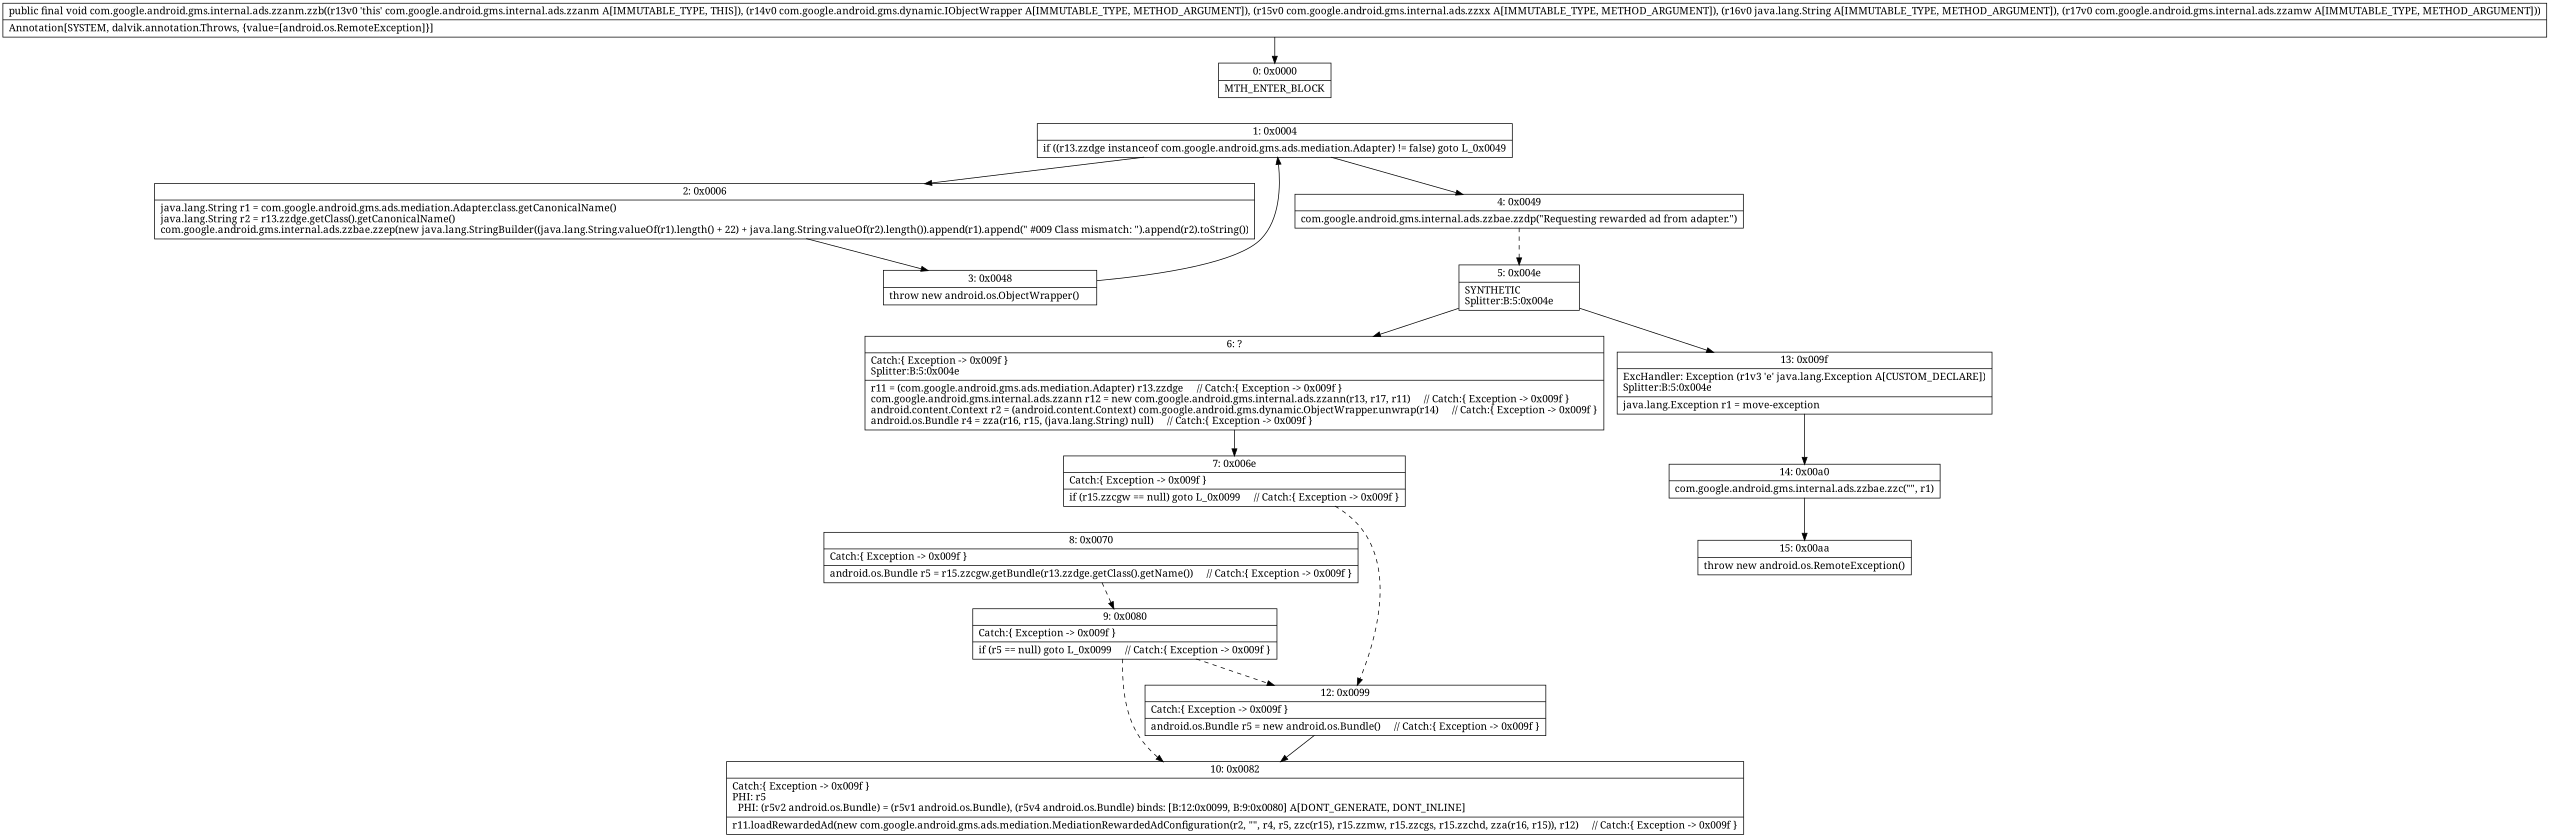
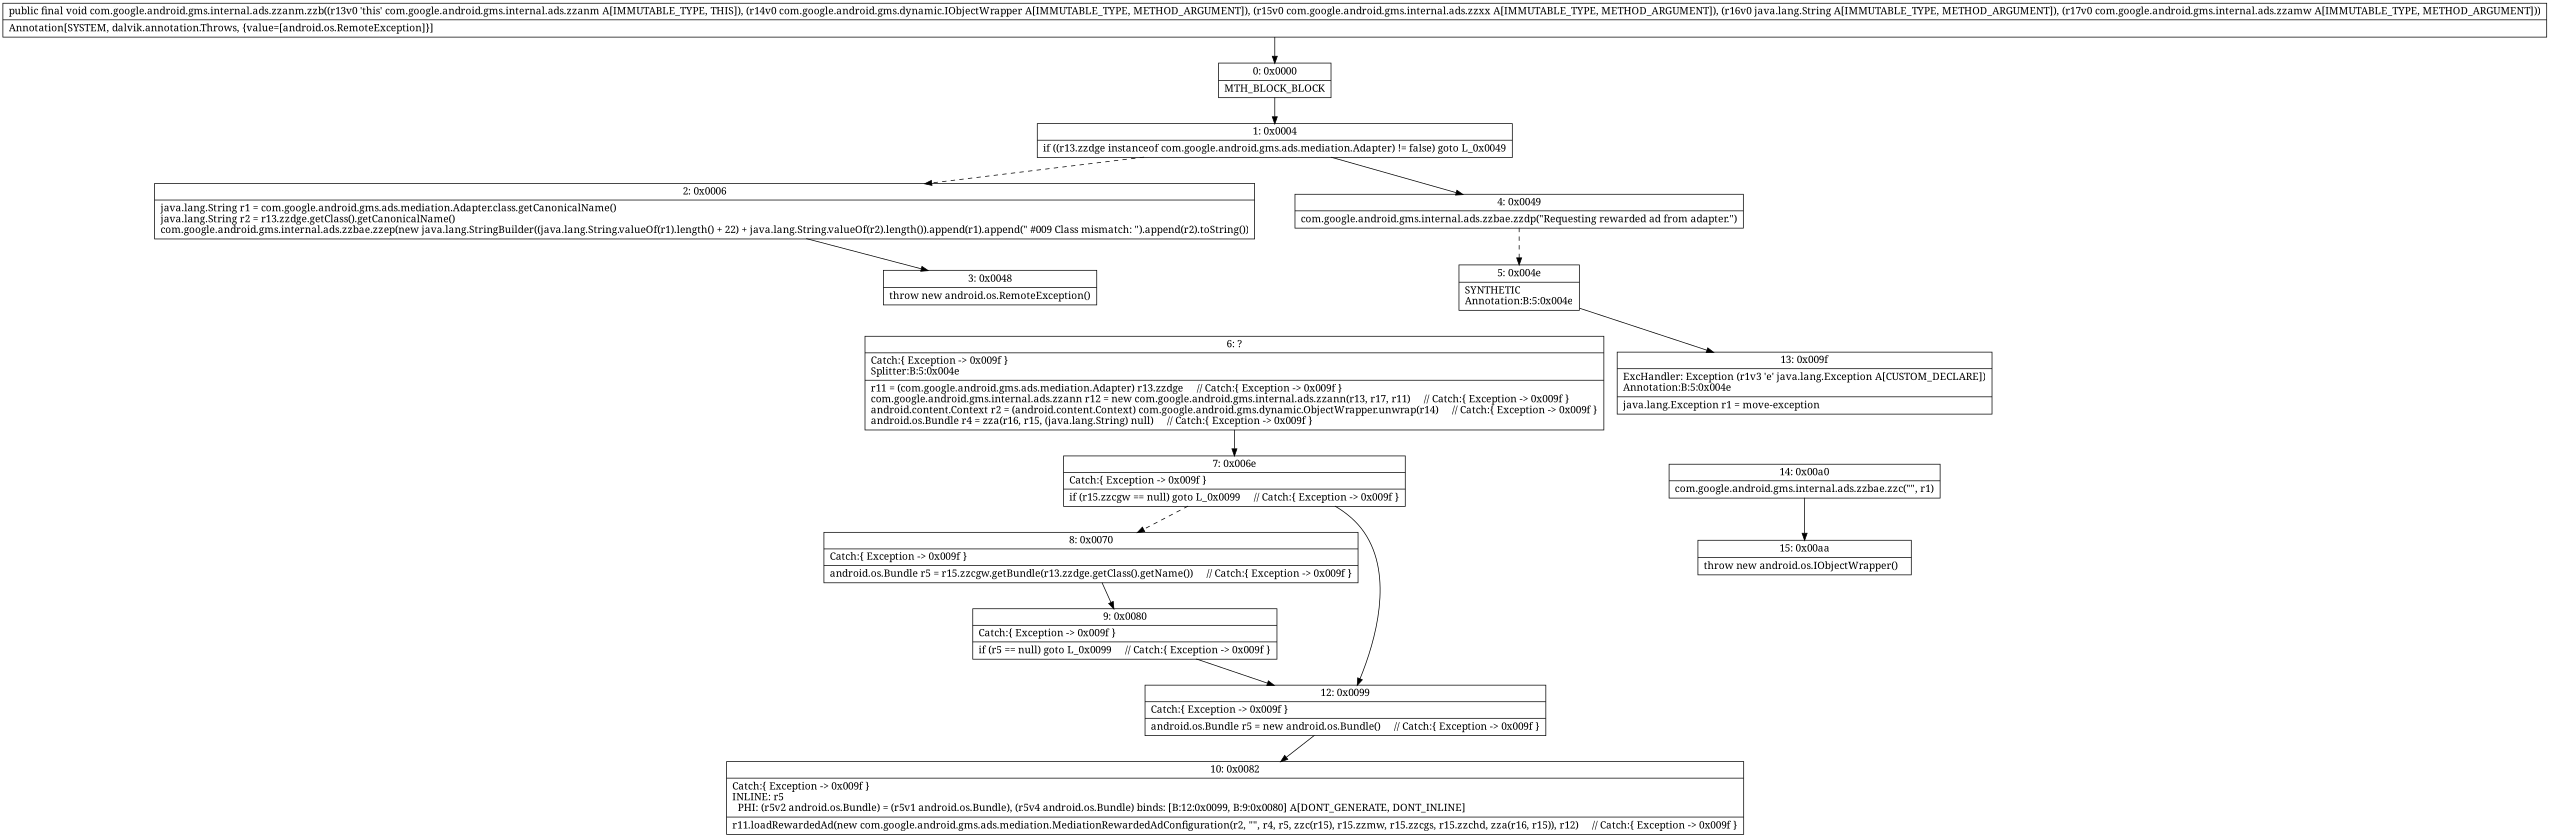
  digraph {
    fontname="Noto Serif"
    node [fontname="Noto Serif" shape=record]
    edge [fontname="Noto Serif"]
-   n1 [label="{0\:\ 0x0000|MTH_ENTER_BLOCK\l}"]
+   n1 [label="{0\:\ 0x0000|MTH_BLOCK_BLOCK\l}"]
    n2 [label="{1\:\ 0x0004|if ((r13.zzdge instanceof com.google.android.gms.ads.mediation.Adapter) != false) goto L_0x0049\l}"]
    n3 [label="{2\:\ 0x0006|java.lang.String r1 = com.google.android.gms.ads.mediation.Adapter.class.getCanonicalName()\ljava.lang.String r2 = r13.zzdge.getClass().getCanonicalName()\lcom.google.android.gms.internal.ads.zzbae.zzep(new java.lang.StringBuilder((java.lang.String.valueOf(r1).length() + 22) + java.lang.String.valueOf(r2).length()).append(r1).append(\" #009 Class mismatch: \").append(r2).toString())\l}"]
    n4 [label="{4\:\ 0x0049|com.google.android.gms.internal.ads.zzbae.zzdp(\"Requesting rewarded ad from adapter.\")\l}"]
-   n5 [label="{3\:\ 0x0048|throw new android.os.ObjectWrapper()\l}"]
-   n6 [label="{5\:\ 0x004e|SYNTHETIC\lSplitter:B:5:0x004e\l}"]
+   n5 [label="{3\:\ 0x0048|throw new android.os.RemoteException()\l}"]
+   n6 [label="{5\:\ 0x004e|SYNTHETIC\lAnnotation:B:5:0x004e\l}"]
    n7 [label="{6\:\ ?|Catch:\{ Exception \-\> 0x009f \}\lSplitter:B:5:0x004e\l|r11 = (com.google.android.gms.ads.mediation.Adapter) r13.zzdge     \/\/ Catch:\{ Exception \-\> 0x009f \}\lcom.google.android.gms.internal.ads.zzann r12 = new com.google.android.gms.internal.ads.zzann(r13, r17, r11)     \/\/ Catch:\{ Exception \-\> 0x009f \}\landroid.content.Context r2 = (android.content.Context) com.google.android.gms.dynamic.ObjectWrapper.unwrap(r14)     \/\/ Catch:\{ Exception \-\> 0x009f \}\landroid.os.Bundle r4 = zza(r16, r15, (java.lang.String) null)     \/\/ Catch:\{ Exception \-\> 0x009f \}\l}"]
-   n8 [label="{13\:\ 0x009f|ExcHandler: Exception (r1v3 'e' java.lang.Exception A[CUSTOM_DECLARE])\lSplitter:B:5:0x004e\l|java.lang.Exception r1 = move\-exception\l}"]
+   n8 [label="{13\:\ 0x009f|ExcHandler: Exception (r1v3 'e' java.lang.Exception A[CUSTOM_DECLARE])\lAnnotation:B:5:0x004e\l|java.lang.Exception r1 = move\-exception\l}"]
    n9 [label="{7\:\ 0x006e|Catch:\{ Exception \-\> 0x009f \}\l|if (r15.zzcgw == null) goto L_0x0099     \/\/ Catch:\{ Exception \-\> 0x009f \}\l}"]
    n10 [label="{14\:\ 0x00a0|com.google.android.gms.internal.ads.zzbae.zzc(\"\", r1)\l}"]
    n11 [label="{8\:\ 0x0070|Catch:\{ Exception \-\> 0x009f \}\l|android.os.Bundle r5 = r15.zzcgw.getBundle(r13.zzdge.getClass().getName())     \/\/ Catch:\{ Exception \-\> 0x009f \}\l}"]
    n12 [label="{12\:\ 0x0099|Catch:\{ Exception \-\> 0x009f \}\l|android.os.Bundle r5 = new android.os.Bundle()     \/\/ Catch:\{ Exception \-\> 0x009f \}\l}"]
    n13 [label="{9\:\ 0x0080|Catch:\{ Exception \-\> 0x009f \}\l|if (r5 == null) goto L_0x0099     \/\/ Catch:\{ Exception \-\> 0x009f \}\l}"]
-   n14 [label="{10\:\ 0x0082|Catch:\{ Exception \-\> 0x009f \}\lPHI: r5 \l  PHI: (r5v2 android.os.Bundle) = (r5v1 android.os.Bundle), (r5v4 android.os.Bundle) binds: [B:12:0x0099, B:9:0x0080] A[DONT_GENERATE, DONT_INLINE]\l|r11.loadRewardedAd(new com.google.android.gms.ads.mediation.MediationRewardedAdConfiguration(r2, \"\", r4, r5, zzc(r15), r15.zzmw, r15.zzcgs, r15.zzchd, zza(r16, r15)), r12)     \/\/ Catch:\{ Exception \-\> 0x009f \}\l}"]
-   n15 [label="{15\:\ 0x00aa|throw new android.os.RemoteException()\l}"]
+   n14 [label="{10\:\ 0x0082|Catch:\{ Exception \-\> 0x009f \}\lINLINE: r5 \l  PHI: (r5v2 android.os.Bundle) = (r5v1 android.os.Bundle), (r5v4 android.os.Bundle) binds: [B:12:0x0099, B:9:0x0080] A[DONT_GENERATE, DONT_INLINE]\l|r11.loadRewardedAd(new com.google.android.gms.ads.mediation.MediationRewardedAdConfiguration(r2, \"\", r4, r5, zzc(r15), r15.zzmw, r15.zzcgs, r15.zzchd, zza(r16, r15)), r12)     \/\/ Catch:\{ Exception \-\> 0x009f \}\l}"]
+   n15 [label="{15\:\ 0x00aa|throw new android.os.IObjectWrapper()\l}"]
    n16 [label="{public final void com.google.android.gms.internal.ads.zzanm.zzb((r13v0 'this' com.google.android.gms.internal.ads.zzanm A[IMMUTABLE_TYPE, THIS]), (r14v0 com.google.android.gms.dynamic.IObjectWrapper A[IMMUTABLE_TYPE, METHOD_ARGUMENT]), (r15v0 com.google.android.gms.internal.ads.zzxx A[IMMUTABLE_TYPE, METHOD_ARGUMENT]), (r16v0 java.lang.String A[IMMUTABLE_TYPE, METHOD_ARGUMENT]), (r17v0 com.google.android.gms.internal.ads.zzamw A[IMMUTABLE_TYPE, METHOD_ARGUMENT]))  | Annotation[SYSTEM, dalvik.annotation.Throws, \{value=[android.os.RemoteException]\}]\l}"]
-   n5 -> n2
-   n2 -> n3 [style=solid]
+   n1 -> n2
+   n2 -> n3 [style=dashed]
    n2 -> n4
    n3 -> n5
    n4 -> n6 [style=dashed]
-   n6 -> n7
    n6 -> n8
    n7 -> n9
-   n8 -> n10
-   n9 -> n12 [style=dashed]
+   n9 -> n11 [style=dashed]
+   n9 -> n12
    n10 -> n15
-   n11 -> n13 [style=dashed]
+   n11 -> n13
    n12 -> n14
-   n13 -> n12 [style=dashed]
-   n13 -> n14 [style=dashed]
+   n13 -> n12
    n16 -> n1
  }
